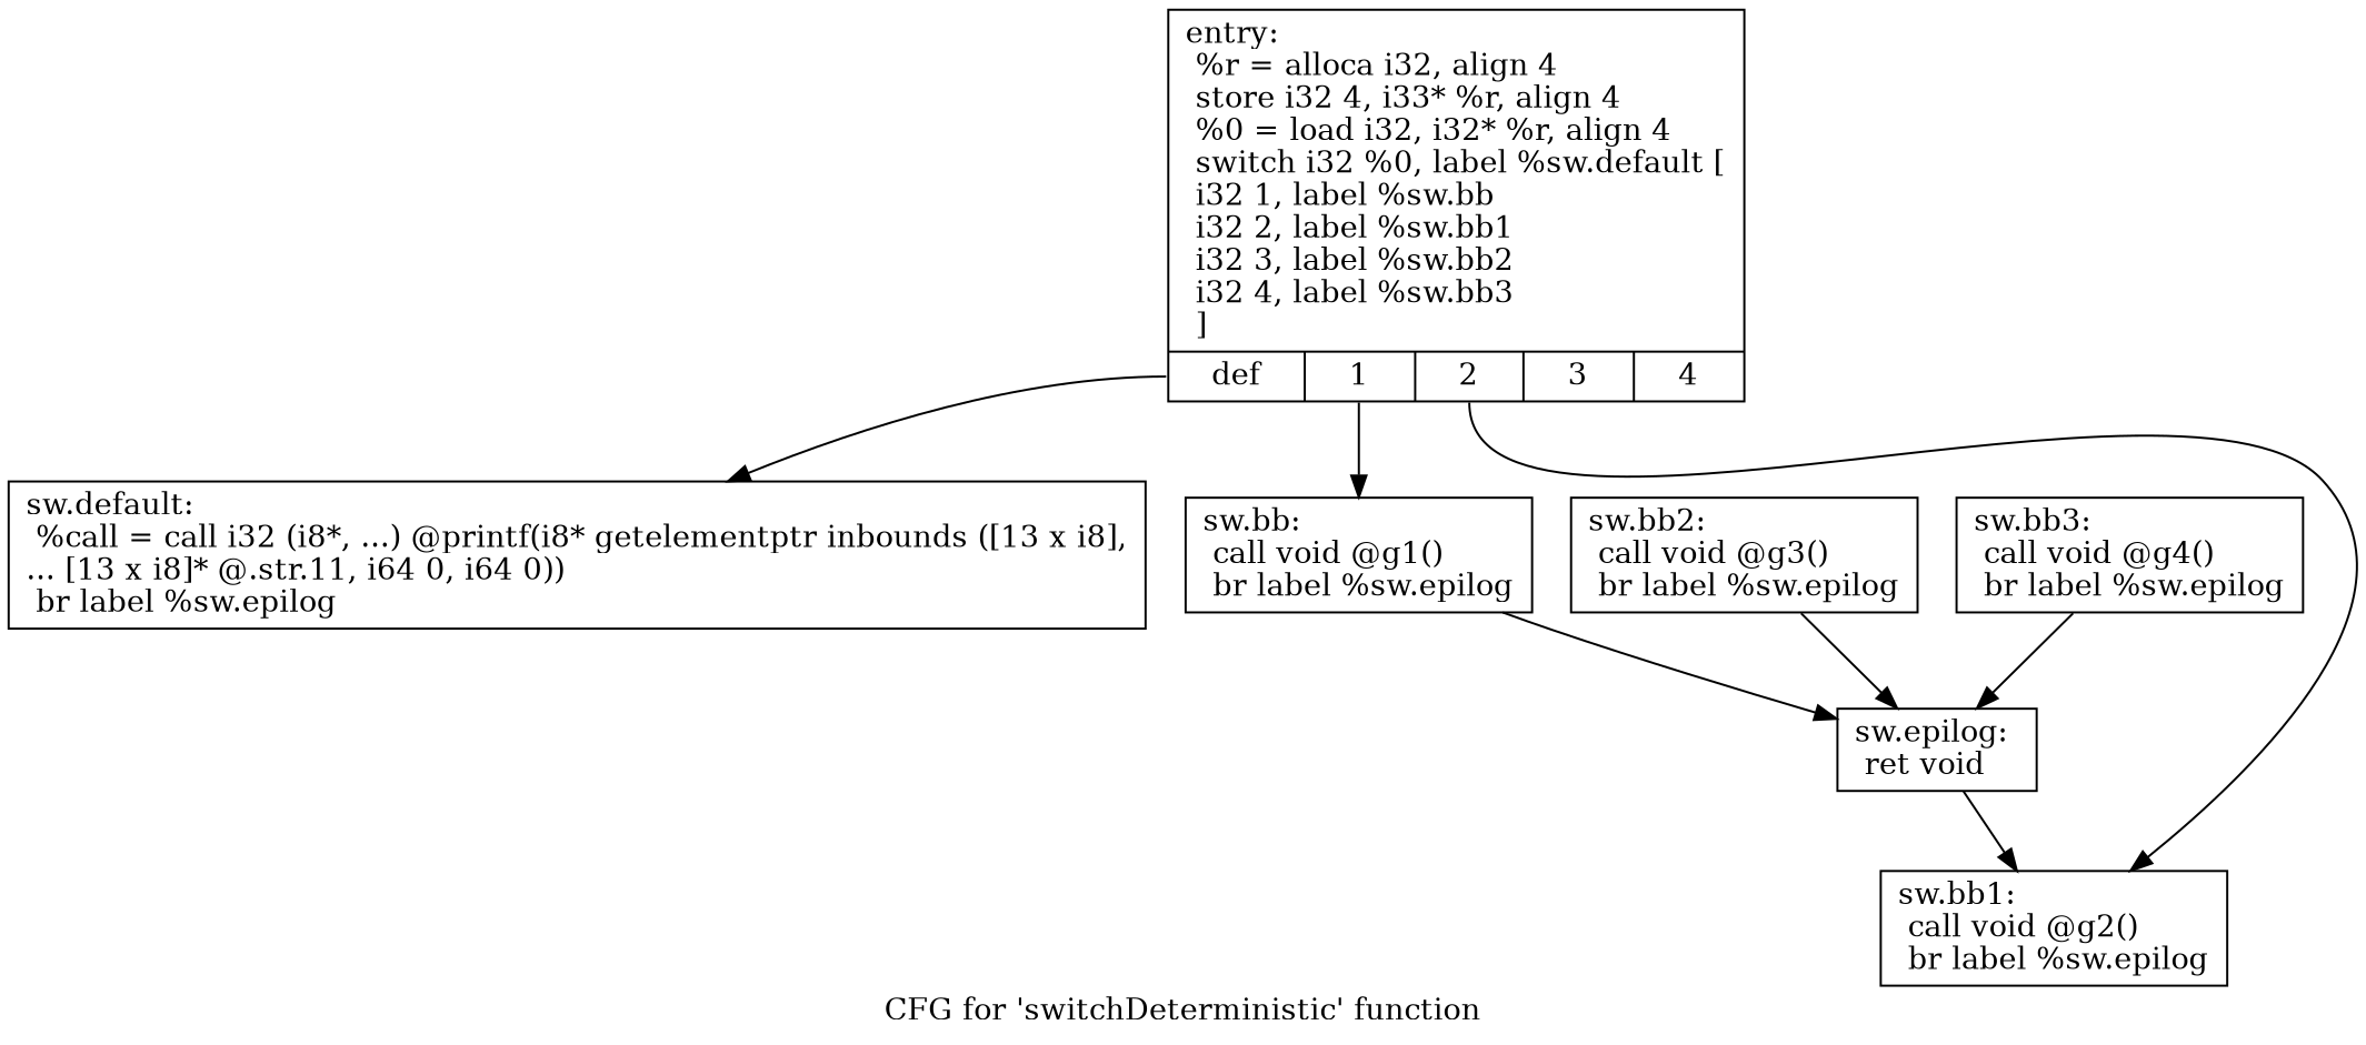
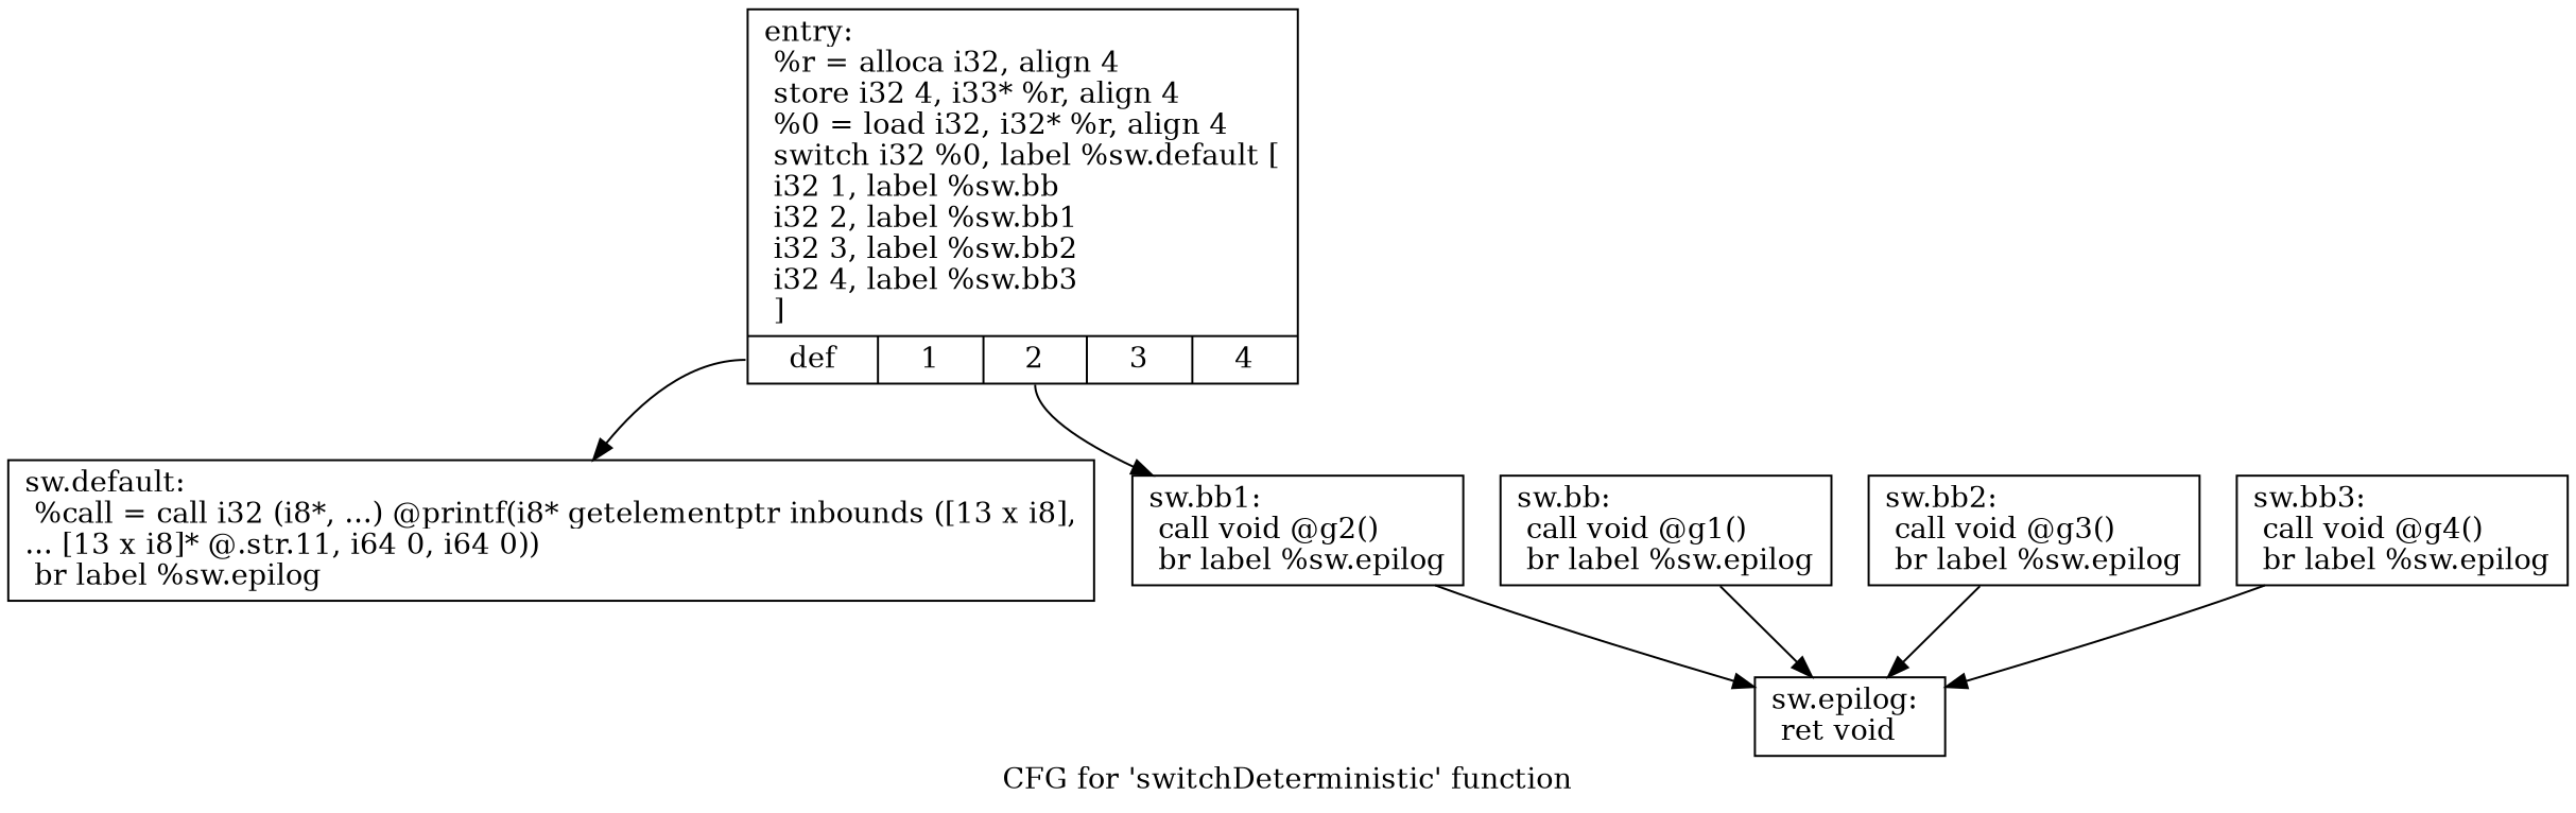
  digraph {
    label="CFG for 'switchDeterministic' function"
    node [shape=record]
    n1 [label="{entry:\l  %r = alloca i32, align 4\l  store i32 4, i33* %r, align 4\l  %0 = load i32, i32* %r, align 4\l  switch i32 %0, label %sw.default [\l    i32 1, label %sw.bb\l    i32 2, label %sw.bb1\l    i32 3, label %sw.bb2\l    i32 4, label %sw.bb3\l  ]\l|{<s0>def|<s1>1|<s2>2|<s3>3|<s4>4}}"]
    n2 [label="{sw.default:                                       \l  %call = call i32 (i8*, ...) @printf(i8* getelementptr inbounds ([13 x i8],\l... [13 x i8]* @.str.11, i64 0, i64 0))\l  br label %sw.epilog\l}"]
    n3 [label="{sw.bb:                                            \l  call void @g1()\l  br label %sw.epilog\l}"]
    n4 [label="{sw.bb1:                                           \l  call void @g2()\l  br label %sw.epilog\l}"]
    n5 [label="{sw.epilog:                                        \l  ret void\l}"]
    n6 [label="{sw.bb2:                                           \l  call void @g3()\l  br label %sw.epilog\l}"]
    n7 [label="{sw.bb3:                                           \l  call void @g4()\l  br label %sw.epilog\l}"]
    n1 -> n2 [tailport=s0]
-   n1 -> n3 [tailport=s1]
    n1 -> n4 [tailport=s2]
    n3 -> n5
-   n5 -> n4
+   n4 -> n5
    n6 -> n5
    n7 -> n5
  }
